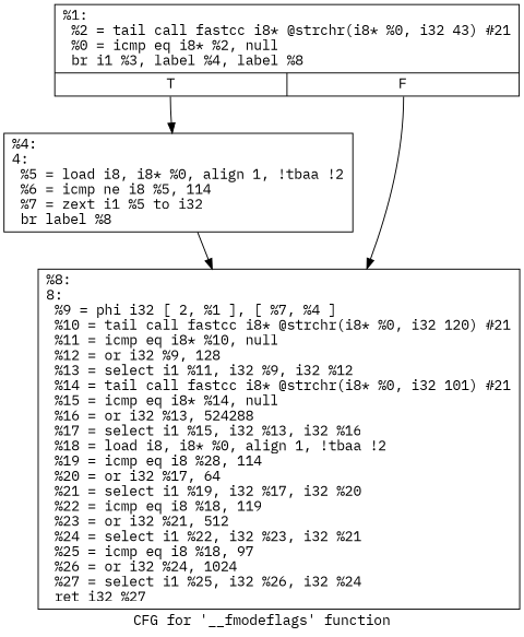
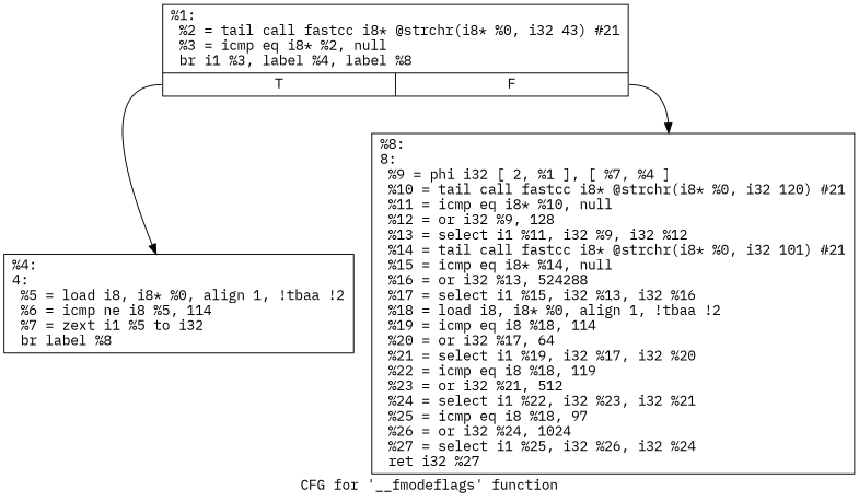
  digraph {
    fontname="IBM Plex Mono"
    label="CFG for '__fmodeflags' function"
    node [fontname="IBM Plex Mono" shape=record]
    edge [fontname="IBM Plex Mono"]
-   n1 [label="{%1:\l  %2 = tail call fastcc i8* @strchr(i8* %0, i32 43) #21\l  %0 = icmp eq i8* %2, null\l  br i1 %3, label %4, label %8\l|{<s0>T|<s1>F}}"]
+   n1 [label="{%1:\l  %2 = tail call fastcc i8* @strchr(i8* %0, i32 43) #21\l  %3 = icmp eq i8* %2, null\l  br i1 %3, label %4, label %8\l|{<s0>T|<s1>F}}"]
    n2 [label="{%4:\l4:                                                \l  %5 = load i8, i8* %0, align 1, !tbaa !2\l  %6 = icmp ne i8 %5, 114\l  %7 = zext i1 %5 to i32\l  br label %8\l}"]
-   n3 [label="{%8:\l8:                                                \l  %9 = phi i32 [ 2, %1 ], [ %7, %4 ]\l  %10 = tail call fastcc i8* @strchr(i8* %0, i32 120) #21\l  %11 = icmp eq i8* %10, null\l  %12 = or i32 %9, 128\l  %13 = select i1 %11, i32 %9, i32 %12\l  %14 = tail call fastcc i8* @strchr(i8* %0, i32 101) #21\l  %15 = icmp eq i8* %14, null\l  %16 = or i32 %13, 524288\l  %17 = select i1 %15, i32 %13, i32 %16\l  %18 = load i8, i8* %0, align 1, !tbaa !2\l  %19 = icmp eq i8 %28, 114\l  %20 = or i32 %17, 64\l  %21 = select i1 %19, i32 %17, i32 %20\l  %22 = icmp eq i8 %18, 119\l  %23 = or i32 %21, 512\l  %24 = select i1 %22, i32 %23, i32 %21\l  %25 = icmp eq i8 %18, 97\l  %26 = or i32 %24, 1024\l  %27 = select i1 %25, i32 %26, i32 %24\l  ret i32 %27\l}"]
+   n3 [label="{%8:\l8:                                                \l  %9 = phi i32 [ 2, %1 ], [ %7, %4 ]\l  %10 = tail call fastcc i8* @strchr(i8* %0, i32 120) #21\l  %11 = icmp eq i8* %10, null\l  %12 = or i32 %9, 128\l  %13 = select i1 %11, i32 %9, i32 %12\l  %14 = tail call fastcc i8* @strchr(i8* %0, i32 101) #21\l  %15 = icmp eq i8* %14, null\l  %16 = or i32 %13, 524288\l  %17 = select i1 %15, i32 %13, i32 %16\l  %18 = load i8, i8* %0, align 1, !tbaa !2\l  %19 = icmp eq i8 %18, 114\l  %20 = or i32 %17, 64\l  %21 = select i1 %19, i32 %17, i32 %20\l  %22 = icmp eq i8 %18, 119\l  %23 = or i32 %21, 512\l  %24 = select i1 %22, i32 %23, i32 %21\l  %25 = icmp eq i8 %18, 97\l  %26 = or i32 %24, 1024\l  %27 = select i1 %25, i32 %26, i32 %24\l  ret i32 %27\l}"]
    n1 -> n2 [tailport=s0]
    n1 -> n3 [tailport=s1]
-   n2 -> n3
  }
